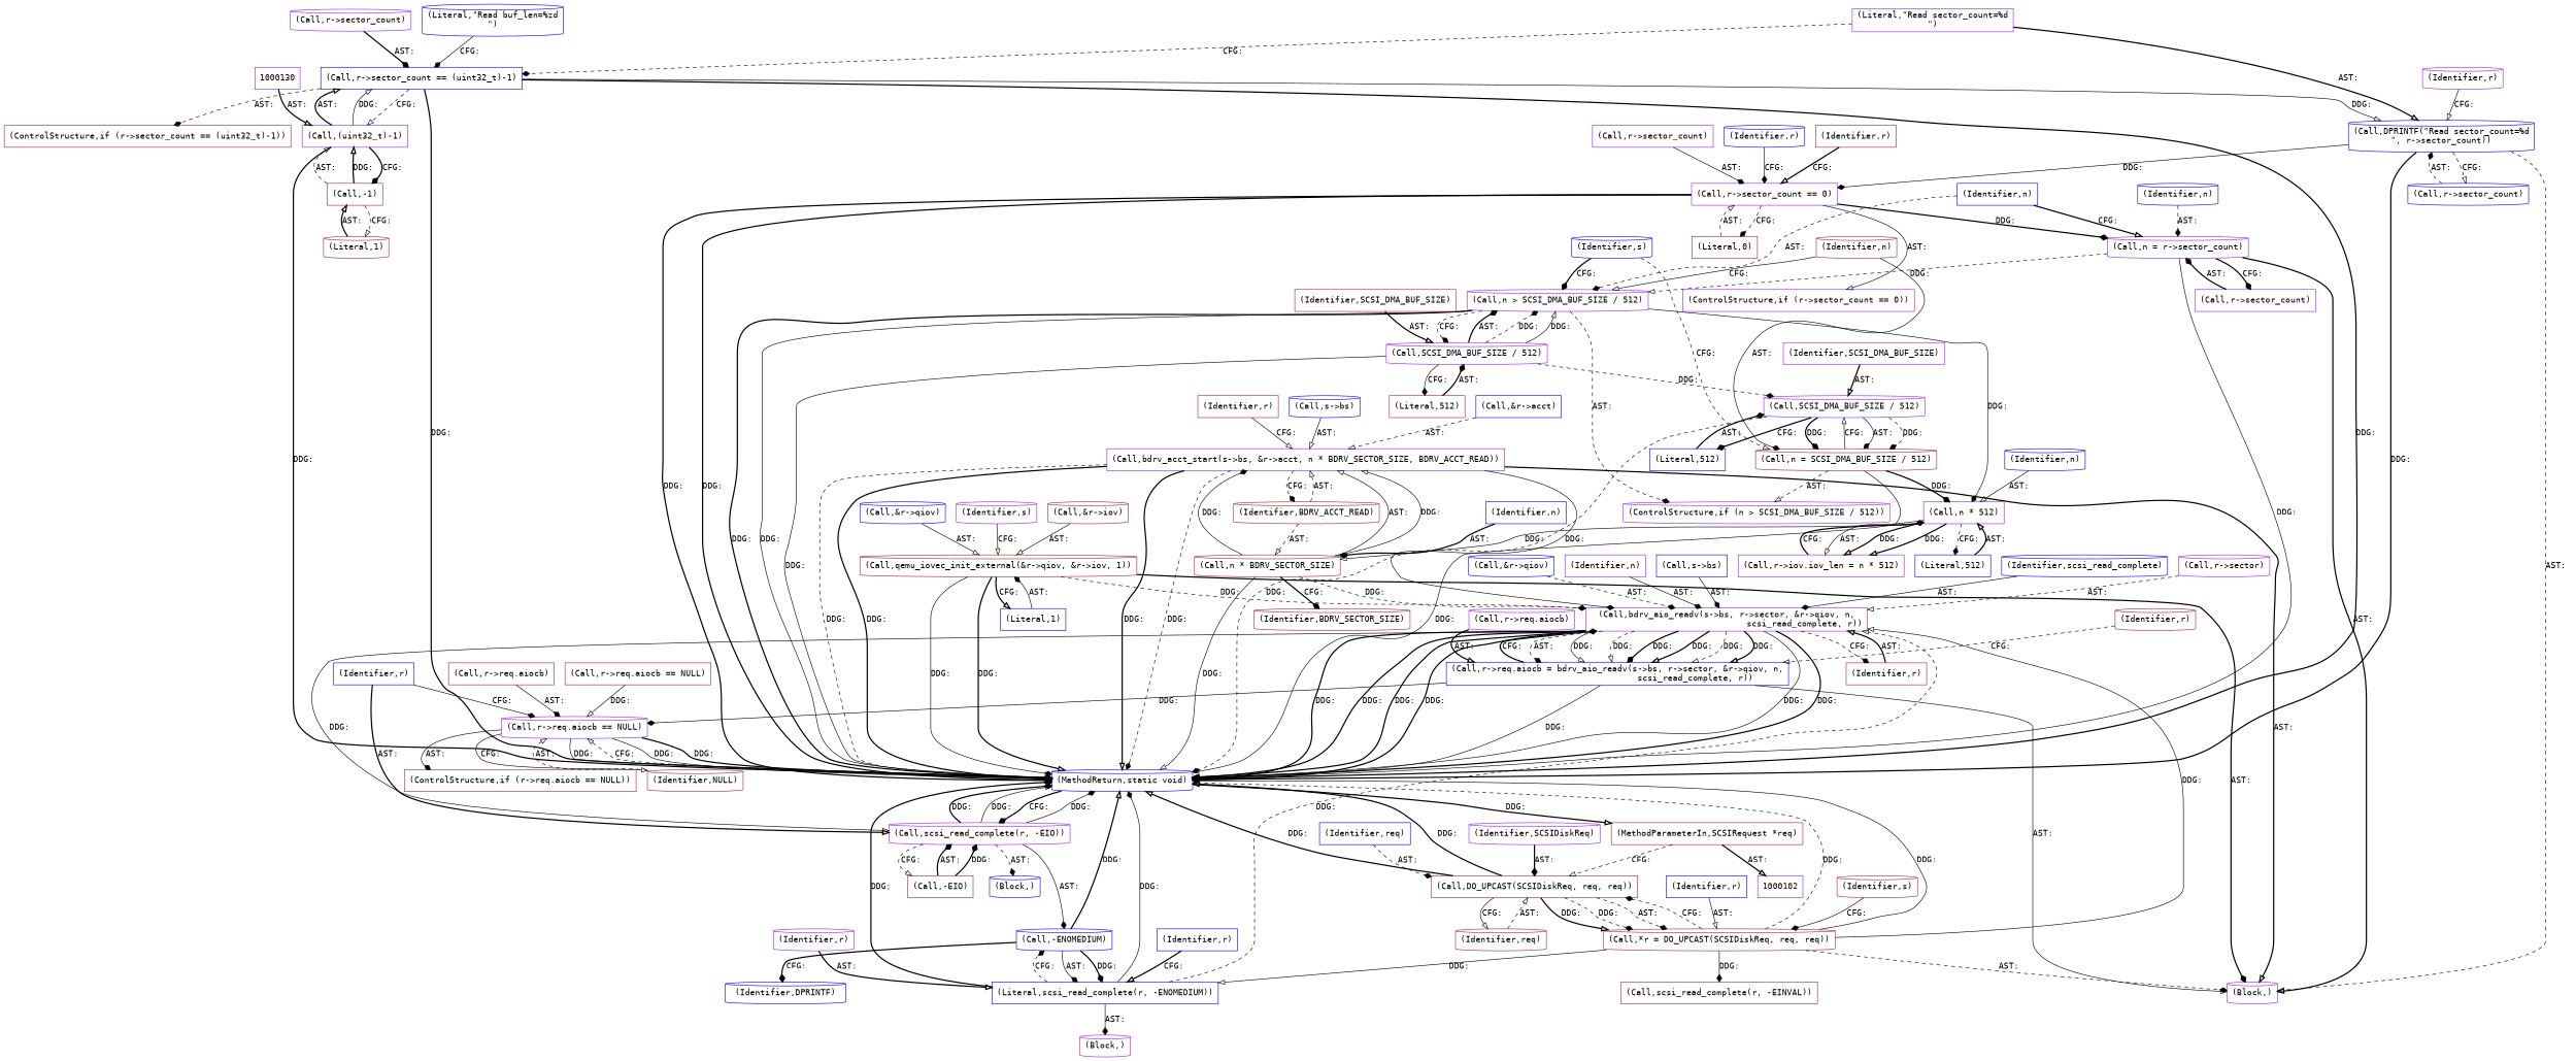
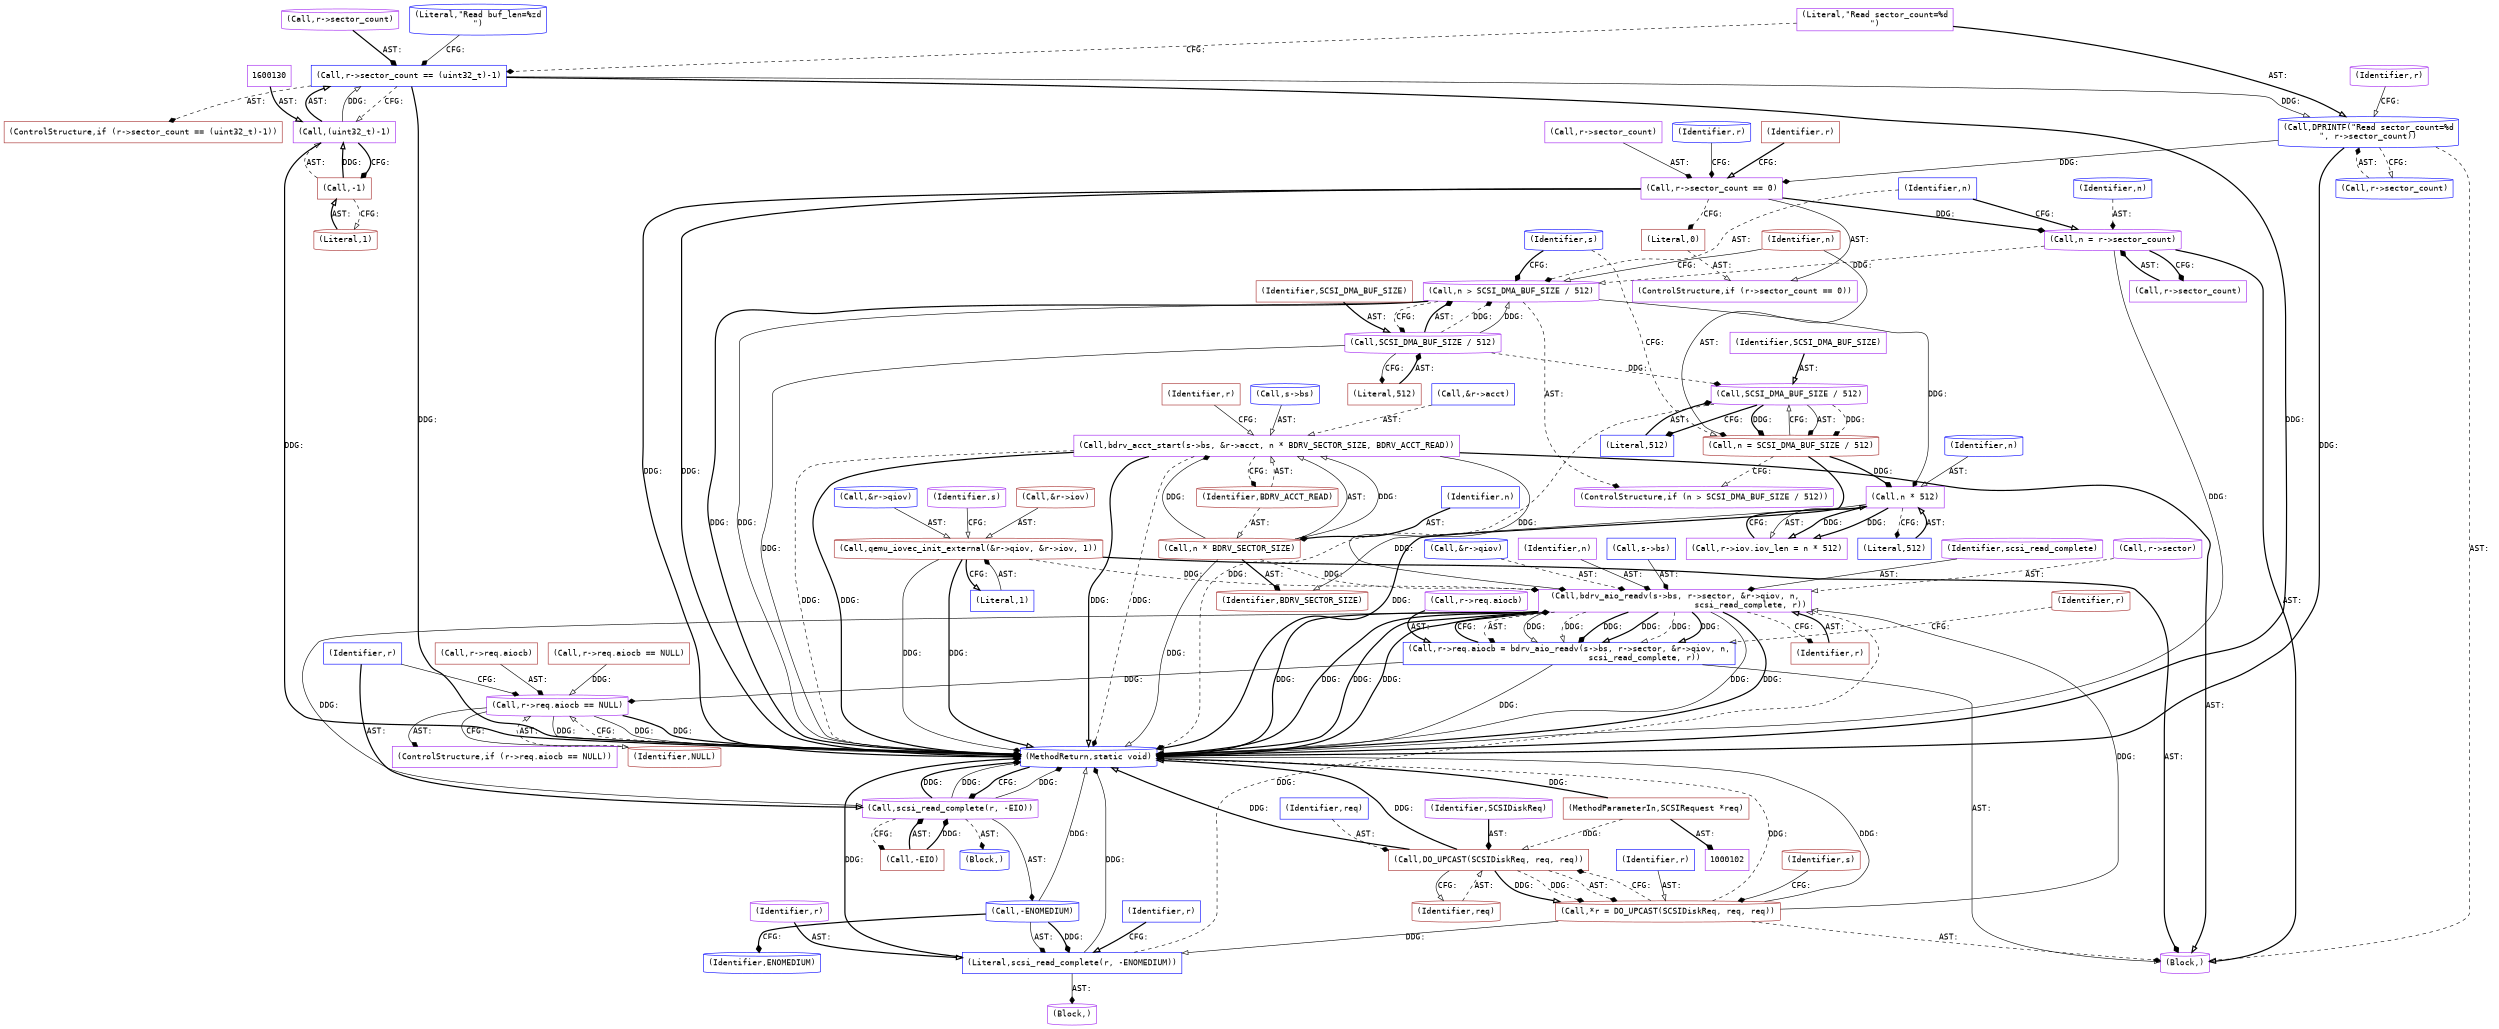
  digraph {
    fontname="DejaVu Sans Mono"
    node [color=purple fontname="DejaVu Sans Mono" shape=cylinder]
    edge [arrowhead=onormal fontname="DejaVu Sans Mono" style=bold]
    n1 [label="(Call,bdrv_aio_readv(s->bs, r->sector, &r->qiov, n,\n                               scsi_read_complete, r))" shape=box]
    n2 [color=blue label="(Call,r->req.aiocb = bdrv_aio_readv(s->bs, r->sector, &r->qiov, n,\n                               scsi_read_complete, r))" shape=box]
    n3 [label="(Call,scsi_read_complete(r, -EIO))"]
    n4 [color=brown label="(Identifier,r)" shape=box]
    n5 [color=blue label="(MethodReturn,static void)"]
    n6 [label="(Block,)"]
    n7 [label="(Call,r->req.aiocb == NULL)"]
    n8 [color=blue label="(Call,-ENOMEDIUM)"]
    n9 [color=brown label="(Call,-EIO)" shape=box]
    n10 [color=blue label="(Block,)"]
    n11 [label="(Call,bdrv_acct_start(s->bs, &r->acct, n * BDRV_SECTOR_SIZE, BDRV_ACCT_READ))" shape=box]
    n12 [color=brown label="(Identifier,BDRV_ACCT_READ)"]
    n13 [color=brown label="(Call,n * BDRV_SECTOR_SIZE)"]
    n14 [color=brown label="(Identifier,BDRV_SECTOR_SIZE)"]
    n15 [label="(Call,n * 512)" shape=box]
    n16 [label="(Call,r->iov.iov_len = n * 512)" shape=box]
    n17 [color=blue label="(Literal,512)" shape=box]
    n18 [label="(Call,n > SCSI_DMA_BUF_SIZE / 512)"]
    n19 [label="(Call,SCSI_DMA_BUF_SIZE / 512)"]
    n20 [label="(ControlStructure,if (n > SCSI_DMA_BUF_SIZE / 512))"]
    n21 [label="(Call,SCSI_DMA_BUF_SIZE / 512)"]
    n22 [color=brown label="(Literal,512)" shape=box]
    n23 [label="(Call,n = r->sector_count)"]
    n24 [label="(Call,r->sector_count)" shape=box]
    n25 [label="(Call,r->sector_count == 0)" shape=box]
    n26 [label="(ControlStructure,if (r->sector_count == 0))" shape=box]
    n27 [color=brown label="(Literal,0)" shape=box]
    n28 [color=blue label="(Call,DPRINTF(\"Read sector_count=%d\n\", r->sector_count))"]
    n29 [color=blue label="(Call,r->sector_count)"]
    n30 [color=blue label="(Call,r->sector_count == (uint32_t)-1)" shape=box]
    n31 [label="(Call,(uint32_t)-1)" shape=box]
    n32 [color=brown label="(ControlStructure,if (r->sector_count == (uint32_t)-1))" shape=box]
    n33 [color=brown label="(Call,-1)" shape=box]
    n34 [color=brown label="(Literal,1)"]
    n35 [color=brown label="(Call,n = SCSI_DMA_BUF_SIZE / 512)"]
    n36 [color=blue label="(Literal,512)" shape=box]
    n37 [color=brown label="(Call,qemu_iovec_init_external(&r->qiov, &r->iov, 1))"]
    n38 [color=blue label="(Literal,1)" shape=box]
    n39 [color=brown label="(Call,*r = DO_UPCAST(SCSIDiskReq, req, req))"]
    n40 [color=brown label="(Call,DO_UPCAST(SCSIDiskReq, req, req))" shape=box]
    n41 [color=blue label="(Literal,scsi_read_complete(r, -ENOMEDIUM))" shape=box]
-   n42 [color=brown label="(Call,scsi_read_complete(r, -EINVAL))" shape=box]
    n43 [color=brown label="(Identifier,req)"]
    n44 [label="(Block,)"]
    n45 [color=brown label="(MethodParameterIn,SCSIRequest *req)" shape=box]
    1000102 [shape=box]
-   n47 [color=blue label="(Identifier,DPRINTF)"]
+   n47 [color=blue label="(Identifier,ENOMEDIUM)"]
    n48 [color=brown label="(Identifier,NULL)"]
-   n49 [color=brown label="(ControlStructure,if (r->req.aiocb == NULL))" shape=box]
+   n49 [label="(ControlStructure,if (r->req.aiocb == NULL))" shape=box]
    n50 [color=blue label="(Identifier,req)" shape=box]
-   n51 [color=blue label="(Identifier,scsi_read_complete)"]
+   n51 [label="(Identifier,scsi_read_complete)"]
    n52 [color=blue label="(Identifier,r)"]
    n53 [color=blue label="(Identifier,n)"]
    n54 [label="(Call,r->sector)"]
    n55 [color=brown label="(Identifier,r)" shape=box]
    n56 [label="(Identifier,s)"]
    n57 [color=blue label="(Call,&r->qiov)"]
    n58 [color=brown label="(Call,r->req.aiocb)" shape=box]
    n59 [label="(Identifier,n)" shape=box]
    n60 [label="(Identifier,r)"]
    n61 [label="(Identifier,r)"]
    n62 [color=blue label="(Call,s->bs)"]
    n63 [label="(Call,r->sector_count)"]
    n64 [label="(Identifier,SCSI_DMA_BUF_SIZE)" shape=box]
    n65 [color=blue label="(Identifier,r)" shape=box]
    n66 [color=brown label="(Call,r->req.aiocb == NULL)" shape=box]
    n67 [color=blue label="(Identifier,s)"]
    n68 [color=blue label="(Call,&r->acct)" shape=box]
    n69 [color=blue label="(Identifier,n)"]
    n70 [color=blue label="(Identifier,r)" shape=box]
    n71 [color=brown label="(Identifier,r)"]
    n72 [label="(Literal,\"Read sector_count=%d\n\")" shape=box]
    n73 [label="(Call,r->sector_count)" shape=box]
    n74 [color=blue label="(Literal,\"Read buf_len=%zd\n\")"]
    n75 [color=blue label="(Identifier,n)" shape=box]
    n76 [color=brown label="(Identifier,r)" shape=box]
    n77 [color=brown label="(Identifier,n)"]
    n78 [color=brown label="(Call,&r->iov)"]
    n79 [color=brown label="(Identifier,SCSI_DMA_BUF_SIZE)" shape=box]
    n80 [color=blue label="(Identifier,n)" shape=box]
    n81 [color=brown label="(Identifier,s)"]
    n82 [color=blue label="(Call,s->bs)" shape=box]
    n83 [label="(Call,r->req.aiocb)"]
    n84 [color=blue label="(Call,&r->qiov)"]
    n85 [label="(Identifier,SCSIDiskReq)"]
    n86 [color=blue label="(Identifier,r)" shape=box]
-   1000130 [shape=box]
+   1000130 [shape=box label=1600130]
    n1 -> n2 [arrowhead=diamond label="AST: " style=dashed]
    n1 -> n2 [label="DDG: " style=solid]
    n1 -> n2 [label="DDG: " style=dashed]
    n1 -> n2 [arrowhead=diamond label="DDG: "]
    n1 -> n2 [label="DDG: "]
    n1 -> n2 [label="DDG: " style=dashed]
    n1 -> n2 [label="DDG: "]
    n1 -> n3 [label="DDG: " style=solid]
    n1 -> n4 [arrowhead=diamond label="CFG: " style=dashed]
    n1 -> n5 [label="DDG: "]
    n1 -> n5 [arrowhead=diamond label="DDG: "]
    n1 -> n5 [label="DDG: " style=solid]
    n1 -> n5 [arrowhead=diamond label="DDG: "]
    n1 -> n5 [arrowhead=diamond label="DDG: "]
    n1 -> n5 [label="DDG: "]
    n2 -> n1 [arrowhead=diamond label="CFG: "]
    n2 -> n5 [label="DDG: " style=solid]
    n2 -> n6 [label="AST: " style=solid]
    n2 -> n7 [arrowhead=diamond label="DDG: " style=solid]
    n3 -> n5 [arrowhead=diamond label="DDG: " style=solid]
    n3 -> n5 [arrowhead=diamond label="DDG: "]
    n3 -> n5 [label="DDG: " style=solid]
    n3 -> n8 [arrowhead=diamond label="AST: " style=solid]
-   n3 -> n9 [label="CFG: " style=dashed]
+   n3 -> n9 [arrowhead=diamond label="CFG: " style=dashed]
    n3 -> n10 [arrowhead=diamond label="AST: " style=dashed]
    n4 -> n1 [label="AST: "]
    n5 -> n3 [arrowhead=diamond label="CFG: "]
    n5 -> n7 [label="CFG: " style=dashed]
    n7 -> n5 [label="DDG: " style=solid]
    n7 -> n5 [label="DDG: "]
    n7 -> n5 [arrowhead=diamond label="DDG: " style=solid]
    n7 -> n48 [label="CFG: " style=solid]
    n7 -> n49 [arrowhead=diamond label="AST: " style=solid]
-   n8 -> n5 [label="DDG: "]
+   n8 -> n5 [label="DDG: " style=solid]
    n8 -> n41 [arrowhead=diamond label="AST: " style=solid]
    n8 -> n41 [arrowhead=diamond label="DDG: "]
    n8 -> n47 [arrowhead=diamond label="CFG: "]
    n9 -> n3 [arrowhead=diamond label="AST: "]
    n9 -> n3 [arrowhead=diamond label="DDG: "]
    n11 -> n1 [arrowhead=diamond label="DDG: " style=solid]
    n11 -> n5 [arrowhead=diamond label="DDG: " style=dashed]
    n11 -> n5 [arrowhead=diamond label="DDG: "]
    n11 -> n5 [label="DDG: "]
    n11 -> n5 [arrowhead=diamond label="DDG: " style=dashed]
    n11 -> n6 [label="AST: "]
    n11 -> n12 [arrowhead=diamond label="CFG: " style=dashed]
    n12 -> n11 [label="AST: " style=dashed]
    n12 -> n13 [label="AST: " style=dashed]
    n13 -> n1 [arrowhead=diamond label="DDG: " style=dashed]
    n13 -> n5 [label="DDG: " style=solid]
    n13 -> n11 [label="AST: " style=solid]
    n13 -> n11 [arrowhead=diamond label="DDG: " style=solid]
    n13 -> n11 [label="DDG: " style=solid]
-   n13 -> n14 [arrowhead=diamond label="CFG: "]
-   n15 -> n13 [label="DDG: " style=solid]
+   n13 -> n14 [arrowhead=diamond label="AST: "]
+   n15 -> n14 [label="DDG: " style=solid]
    n15 -> n16 [label="AST: " style=solid]
    n15 -> n16 [label="DDG: "]
    n15 -> n16 [label="DDG: "]
    n15 -> n17 [arrowhead=diamond label="CFG: " style=dashed]
-   n16 -> n15 [arrowhead=diamond label="CFG: "]
+   n16 -> n15 [label="CFG: "]
    n17 -> n15 [label="AST: "]
    n18 -> n5 [arrowhead=diamond label="DDG: " style=solid]
    n18 -> n5 [label="DDG: "]
    n18 -> n15 [arrowhead=diamond label="DDG: " style=solid]
    n18 -> n19 [arrowhead=diamond label="CFG: " style=dashed]
    n18 -> n20 [arrowhead=diamond label="AST: " style=dashed]
    n19 -> n5 [arrowhead=diamond label="DDG: " style=solid]
    n19 -> n18 [arrowhead=diamond label="AST: "]
    n19 -> n18 [arrowhead=diamond label="DDG: " style=dashed]
    n19 -> n18 [label="DDG: " style=solid]
    n19 -> n21 [arrowhead=diamond label="DDG: " style=dashed]
    n19 -> n22 [arrowhead=diamond label="CFG: " style=solid]
    n21 -> n5 [arrowhead=diamond label="DDG: " style=dashed]
    n21 -> n35 [arrowhead=diamond label="AST: " style=solid]
    n21 -> n35 [arrowhead=diamond label="DDG: " style=dashed]
    n21 -> n35 [arrowhead=diamond label="DDG: "]
    n21 -> n36 [arrowhead=diamond label="CFG: "]
    n22 -> n19 [arrowhead=diamond label="AST: "]
    n23 -> n5 [arrowhead=diamond label="DDG: " style=solid]
    n23 -> n6 [label="AST: "]
    n23 -> n18 [label="DDG: " style=dashed]
    n23 -> n24 [arrowhead=diamond label="CFG: "]
    n24 -> n23 [arrowhead=diamond label="AST: "]
    n25 -> n5 [arrowhead=diamond label="DDG: "]
    n25 -> n5 [label="DDG: "]
    n25 -> n23 [arrowhead=diamond label="DDG: "]
    n25 -> n26 [label="AST: " style=solid]
    n25 -> n27 [arrowhead=diamond label="CFG: " style=dashed]
-   n27 -> n25 [label="AST: " style=dashed]
+   n27 -> n26 [label="AST: " style=dashed]
    n28 -> n5 [arrowhead=diamond label="DDG: "]
    n28 -> n6 [label="AST: " style=dashed]
    n28 -> n25 [arrowhead=diamond label="DDG: " style=solid]
    n28 -> n29 [label="CFG: " style=dashed]
    n29 -> n28 [arrowhead=diamond label="AST: " style=dashed]
    n30 -> n5 [label="DDG: "]
    n30 -> n5 [label="DDG: "]
    n30 -> n28 [label="DDG: " style=solid]
    n30 -> n31 [label="CFG: " style=dashed]
    n30 -> n32 [arrowhead=diamond label="AST: " style=dashed]
    n31 -> n5 [arrowhead=diamond label="DDG: "]
    n31 -> n30 [label="AST: "]
    n31 -> n30 [label="DDG: " style=solid]
    n31 -> n33 [arrowhead=diamond label="CFG: "]
    n33 -> n31 [label="AST: " style=dashed]
    n33 -> n31 [label="DDG: "]
    n33 -> n34 [label="CFG: " style=dashed]
    n34 -> n33 [label="AST: "]
-   n35 -> n5 [label="DDG: " style=solid]
+   n35 -> n5 [label="DDG: "]
    n35 -> n15 [arrowhead=diamond label="DDG: "]
-   n35 -> n20 [label="AST: " style=dashed]
+   n35 -> n20 [label="CFG: " style=dashed]
    n35 -> n21 [label="CFG: " style=solid]
    n36 -> n21 [arrowhead=diamond label="AST: "]
    n37 -> n1 [arrowhead=diamond label="DDG: " style=dashed]
    n37 -> n5 [label="DDG: "]
    n37 -> n5 [arrowhead=diamond label="DDG: " style=solid]
    n37 -> n6 [arrowhead=diamond label="AST: "]
    n37 -> n38 [label="CFG: "]
    n38 -> n37 [arrowhead=diamond label="AST: " style=solid]
    n39 -> n1 [label="DDG: " style=solid]
    n39 -> n5 [arrowhead=diamond label="DDG: " style=solid]
    n39 -> n5 [label="DDG: " style=dashed]
    n39 -> n6 [arrowhead=diamond label="AST: " style=dashed]
    n39 -> n40 [arrowhead=diamond label="CFG: " style=dashed]
    n39 -> n41 [label="DDG: " style=solid]
-   n39 -> n42 [arrowhead=diamond label="DDG: " style=solid]
    n40 -> n5 [label="DDG: "]
    n40 -> n5 [label="DDG: "]
    n40 -> n39 [arrowhead=diamond label="AST: " style=dashed]
    n40 -> n39 [label="DDG: "]
    n40 -> n39 [arrowhead=diamond label="DDG: " style=dashed]
    n40 -> n43 [label="CFG: " style=solid]
    n41 -> n1 [label="DDG: " style=dashed]
    n41 -> n5 [arrowhead=diamond label="DDG: " style=solid]
    n41 -> n5 [arrowhead=diamond label="DDG: "]
-   n41 -> n8 [arrowhead=diamond label="CFG: " style=dashed]
    n41 -> n44 [arrowhead=diamond label="AST: " style=solid]
    n43 -> n40 [label="AST: " style=dashed]
-   n5 -> n45 [label="DDG: "]
-   n45 -> n40 [label="CFG: " style=dashed]
-   n45 -> 1000102 [label="AST: "]
+   n45 -> n5 [label="DDG: "]
+   n45 -> n40 [label="DDG: " style=dashed]
+   n45 -> 1000102 [arrowhead=diamond label="AST: "]
    n48 -> n7 [label="AST: " style=dashed]
    n50 -> n40 [arrowhead=diamond label="AST: " style=dashed]
    n51 -> n1 [arrowhead=diamond label="AST: " style=solid]
    n52 -> n25 [arrowhead=diamond label="CFG: " style=solid]
    n53 -> n15 [label="AST: " style=solid]
    n54 -> n1 [label="AST: " style=dashed]
    n55 -> n25 [label="CFG: "]
    n56 -> n37 [label="CFG: " style=solid]
    n57 -> n1 [arrowhead=diamond label="AST: " style=dashed]
    n58 -> n7 [arrowhead=diamond label="AST: " style=solid]
    n59 -> n1 [arrowhead=diamond label="AST: " style=solid]
    n60 -> n41 [label="AST: "]
    n61 -> n28 [label="CFG: " style=solid]
    n62 -> n11 [label="AST: " style=solid]
    n63 -> n30 [arrowhead=diamond label="AST: "]
    n64 -> n21 [label="AST: "]
    n65 -> n39 [label="AST: " style=solid]
    n66 -> n7 [label="DDG: " style=solid]
    n67 -> n18 [arrowhead=diamond label="CFG: "]
    n67 -> n35 [label="CFG: " style=dashed]
    n68 -> n11 [label="AST: " style=dashed]
    n69 -> n23 [arrowhead=diamond label="AST: " style=dashed]
    n70 -> n41 [label="CFG: "]
    n71 -> n2 [label="CFG: " style=dashed]
    n72 -> n28 [label="AST: "]
    n72 -> n30 [arrowhead=diamond label="CFG: " style=dashed]
    n73 -> n25 [arrowhead=diamond label="AST: " style=solid]
    n74 -> n30 [arrowhead=diamond label="CFG: " style=solid]
    n75 -> n18 [arrowhead=diamond label="AST: " style=dashed]
    n75 -> n23 [label="CFG: "]
    n76 -> n11 [label="CFG: " style=solid]
    n77 -> n18 [label="CFG: " style=solid]
    n77 -> n35 [arrowhead=diamond label="AST: " style=solid]
    n78 -> n37 [label="AST: " style=solid]
    n79 -> n19 [label="AST: "]
    n80 -> n13 [arrowhead=diamond label="AST: "]
    n81 -> n39 [arrowhead=diamond label="CFG: " style=solid]
    n82 -> n1 [arrowhead=diamond label="AST: " style=solid]
    n83 -> n2 [label="AST: "]
    n84 -> n37 [label="AST: " style=solid]
    n85 -> n40 [arrowhead=diamond label="AST: "]
    n86 -> n3 [label="AST: "]
    n86 -> n7 [arrowhead=diamond label="CFG: " style=solid]
    1000130 -> n31 [label="AST: "]
  }
